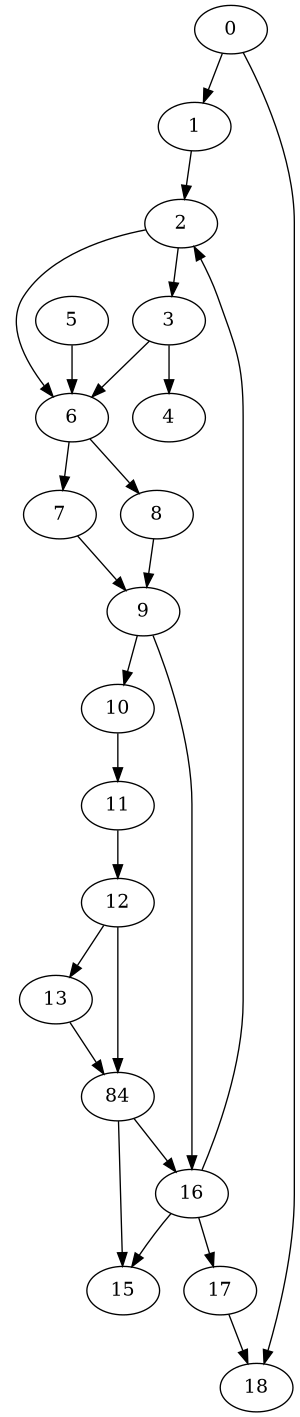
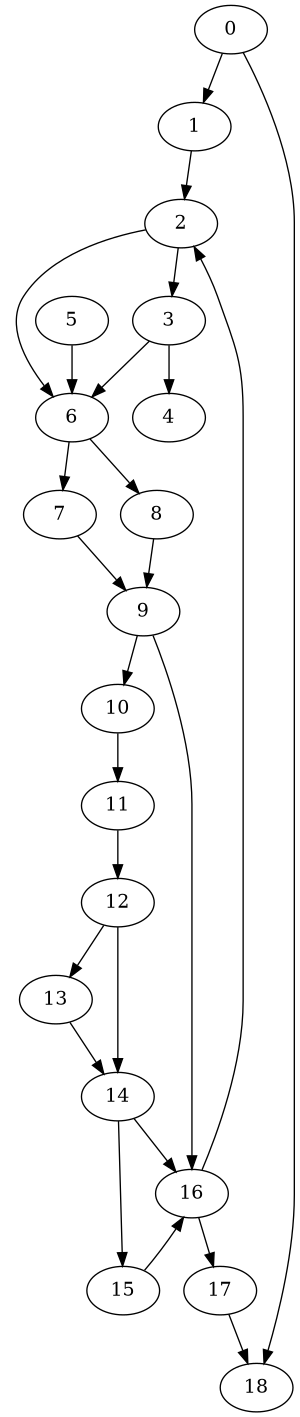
  digraph {
    0
    1
    18
    2
    3
    6
    4
    7
    8
    5
    9
    10
    16
    11
    17
    12
    13
-   14 [label=84]
+   14
    15
    0 -> 1
    0 -> 18
    1 -> 2
    2 -> 3
    2 -> 6
    3 -> 6
    3 -> 4
    6 -> 7
    6 -> 8
    7 -> 9
    8 -> 9
    5 -> 6
    9 -> 10
    9 -> 16
    10 -> 11
    16 -> 2
    16 -> 17
    11 -> 12
    17 -> 18
    12 -> 13
    12 -> 14
    13 -> 14
    14 -> 16
    14 -> 15
-   16 -> 15
+   15 -> 16
  }
